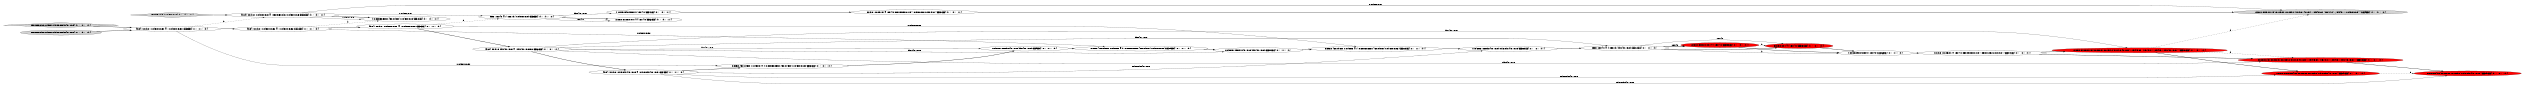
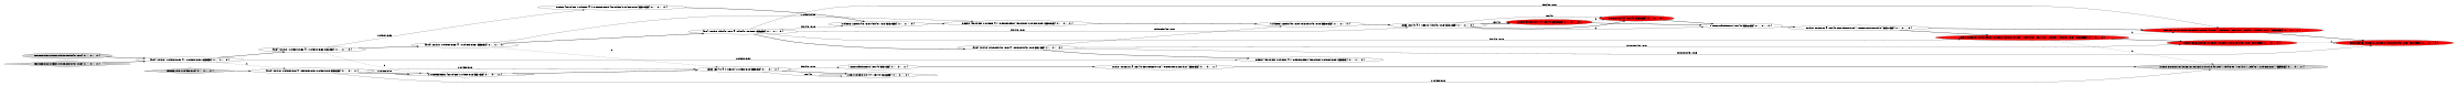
  digraph {
    fontname="DejaVu Sans Mono"
    rankdir=LR
    node [fillcolor=white fontname="DejaVu Sans Mono" shape=ellipse style=filled]
    edge [fontname="DejaVu Sans Mono" style=bold]
    n1 [label="final String projectName = \"testSearchByProjectName\"@@@3@@@['0', '0', '1']"]
-   n2 [label="j.createFreeStyleProject(projectName)@@@4@@@['0', '0', '1']"]
+   n2 [label="j.createFreeStyleProject(projectName)@@@4@@@['0', '0', '1']" shape=diamond]
    n3 [label="Page result = j.search(projectName)@@@5@@@['0', '0', '1']"]
    n4 [fillcolor=lightgray label="Assert.assertTrue(contents.contains(String.format(\"<title>%s (Jenkins(</title>\",projectName)))@@@9@@@['0', '0', '1']"]
-   n5 [label="Assert.assertNotNull(result)@@@6@@@['0', '0', '1']"]
+   n5 [label="Assert.assertNotNull(result)@@@6@@@['0', '0', '1']" shape=diamond]
    n6 [label="j.assertGoodStatus(result)@@@7@@@['0', '0', '1']"]
    n7 [label="final String otherDisplayName = \"otherDisplayName\"@@@7@@@['1', '1', '0']"]
    n8 [label="FreeStyleProject project1 = j.createFreeStyleProject(projectName1)@@@8@@@['1', '1', '0']"]
    n9 [fillcolor=red label="assertFalse(contents.contains(otherDisplayName))@@@19@@@['0', '1', '0']"]
    n10 [label="project3.setDisplayName(otherDisplayName)@@@13@@@['1', '1', '0']"]
    n11 [fillcolor=red label="Assert.assertFalse(contents.contains(otherDisplayName))@@@19@@@['1', '0', '0']"]
-   n12 [label="project1.setDisplayName(displayName)@@@9@@@['1', '1', '0']"]
    n13 [label="Page result = j.search(displayName)@@@14@@@['1', '1', '0']"]
-   n14 [fillcolor=lightgray label="testSearch2ProjectsWithSameDisplayName['0', '1', '0']" shape=diamond]
+   n14 [fillcolor=lightgray label="testSearch2ProjectsWithSameDisplayName['0', '1', '0']"]
    n15 [label="final String projectName1 = \"projectName1\"@@@3@@@['1', '1', '0']"]
    n16 [label="final String projectName2 = \"projectName2\"@@@4@@@['1', '1', '0']"]
    n17 [label="FreeStyleProject project2 = j.createFreeStyleProject(projectName2)@@@10@@@['1', '1', '0']"]
    n18 [label="project2.setDisplayName(displayName)@@@11@@@['1', '1', '0']"]
    n19 [label="final String projectName3 = \"projectName3\"@@@5@@@['1', '1', '0']"]
    n20 [label="FreeStyleProject project3 = j.createFreeStyleProject(projectName3)@@@12@@@['1', '1', '0']"]
    n21 [label="final String displayName = \"displayNameFoo\"@@@6@@@['1', '1', '0']"]
    n22 [fillcolor=red label="assertTrue(contents.contains(String.format(\"<title>%s (Jenkins(</title>\",displayName)))@@@18@@@['0', '1', '0']"]
    n23 [fillcolor=red label="Assert.assertTrue(contents.contains(String.format(\"<title>%s (Jenkins(</title>\",displayName)))@@@18@@@['1', '0', '0']"]
    n24 [label="j.assertGoodStatus(result)@@@16@@@['1', '1', '0']"]
    n25 [label="String contents = result.getWebResponse().getContentAsString()@@@17@@@['1', '1', '0']"]
    n26 [fillcolor=red label="assertNotNull(result)@@@15@@@['0', '1', '0']"]
    n27 [fillcolor=red label="Assert.assertNotNull(result)@@@15@@@['1', '0', '0']"]
    n28 [label="String contents = result.getWebResponse().getContentAsString()@@@8@@@['0', '0', '1']"]
-   n29 [fillcolor=lightgray label="testSearch2ProjectsWithSameDisplayName['1', '0', '0']"]
+   n29 [fillcolor=lightgray label="testSearch2ProjectsWithSameDisplayName['1', '0', '0']" shape=diamond]
    n30 [fillcolor=lightgray label="testSearchByProjectName['0', '0', '1']" shape=diamond]
    n1 -> n2 [label=projectName style=solid]
    n1 -> n2
    n1 -> n3 [label=projectName style=solid]
    n1 -> n4 [label=projectName style=solid]
+   n2 -> n3
    n3 -> n5 [label=result style=solid]
    n3 -> n5
    n3 -> n6 [label=displayName style=solid]
    n6 -> n28
    n7 -> n8
    n7 -> n9 [label=otherDisplayName style=solid]
    n7 -> n10 [label=otherDisplayName style=solid]
    n7 -> n11 [label=otherDisplayName style=solid]
-   n8 -> n12
    n10 -> n13
    n11 -> n9 [label=0 style=dashed]
-   n12 -> n17
    n13 -> n24 [label=0 style=solid]
    n13 -> n26 [label=result style=solid]
    n13 -> n26
    n13 -> n27 [label=result style=solid]
    n13 -> n27
    n14 -> n15
    n15 -> n1 [label=0 style=dashed]
    n15 -> n8 [label=projectName1 style=solid]
    n15 -> n16
    n16 -> n2 [label=0 style=dashed]
    n16 -> n17 [label=projectName2 style=solid]
    n16 -> n19
    n17 -> n18
    n18 -> n20
    n19 -> n3 [label=0 style=dashed]
    n19 -> n20 [label=projectName3 style=solid]
    n19 -> n21
    n20 -> n10
    n21 -> n7
-   n21 -> n12 [label=displayName style=solid]
    n21 -> n13 [label=displayName style=solid]
    n21 -> n18 [label=displayName style=solid]
    n21 -> n22 [label=displayName style=solid]
    n21 -> n23 [label=displayName style=solid]
    n22 -> n9
    n23 -> n4 [label=0 style=dashed]
    n23 -> n11
    n23 -> n22 [label=0 style=dashed]
    n24 -> n25
    n25 -> n22
    n25 -> n23
    n26 -> n24
    n27 -> n24
    n27 -> n26 [label=0 style=dashed]
    n28 -> n4
    n29 -> n15
    n30 -> n1
  }
